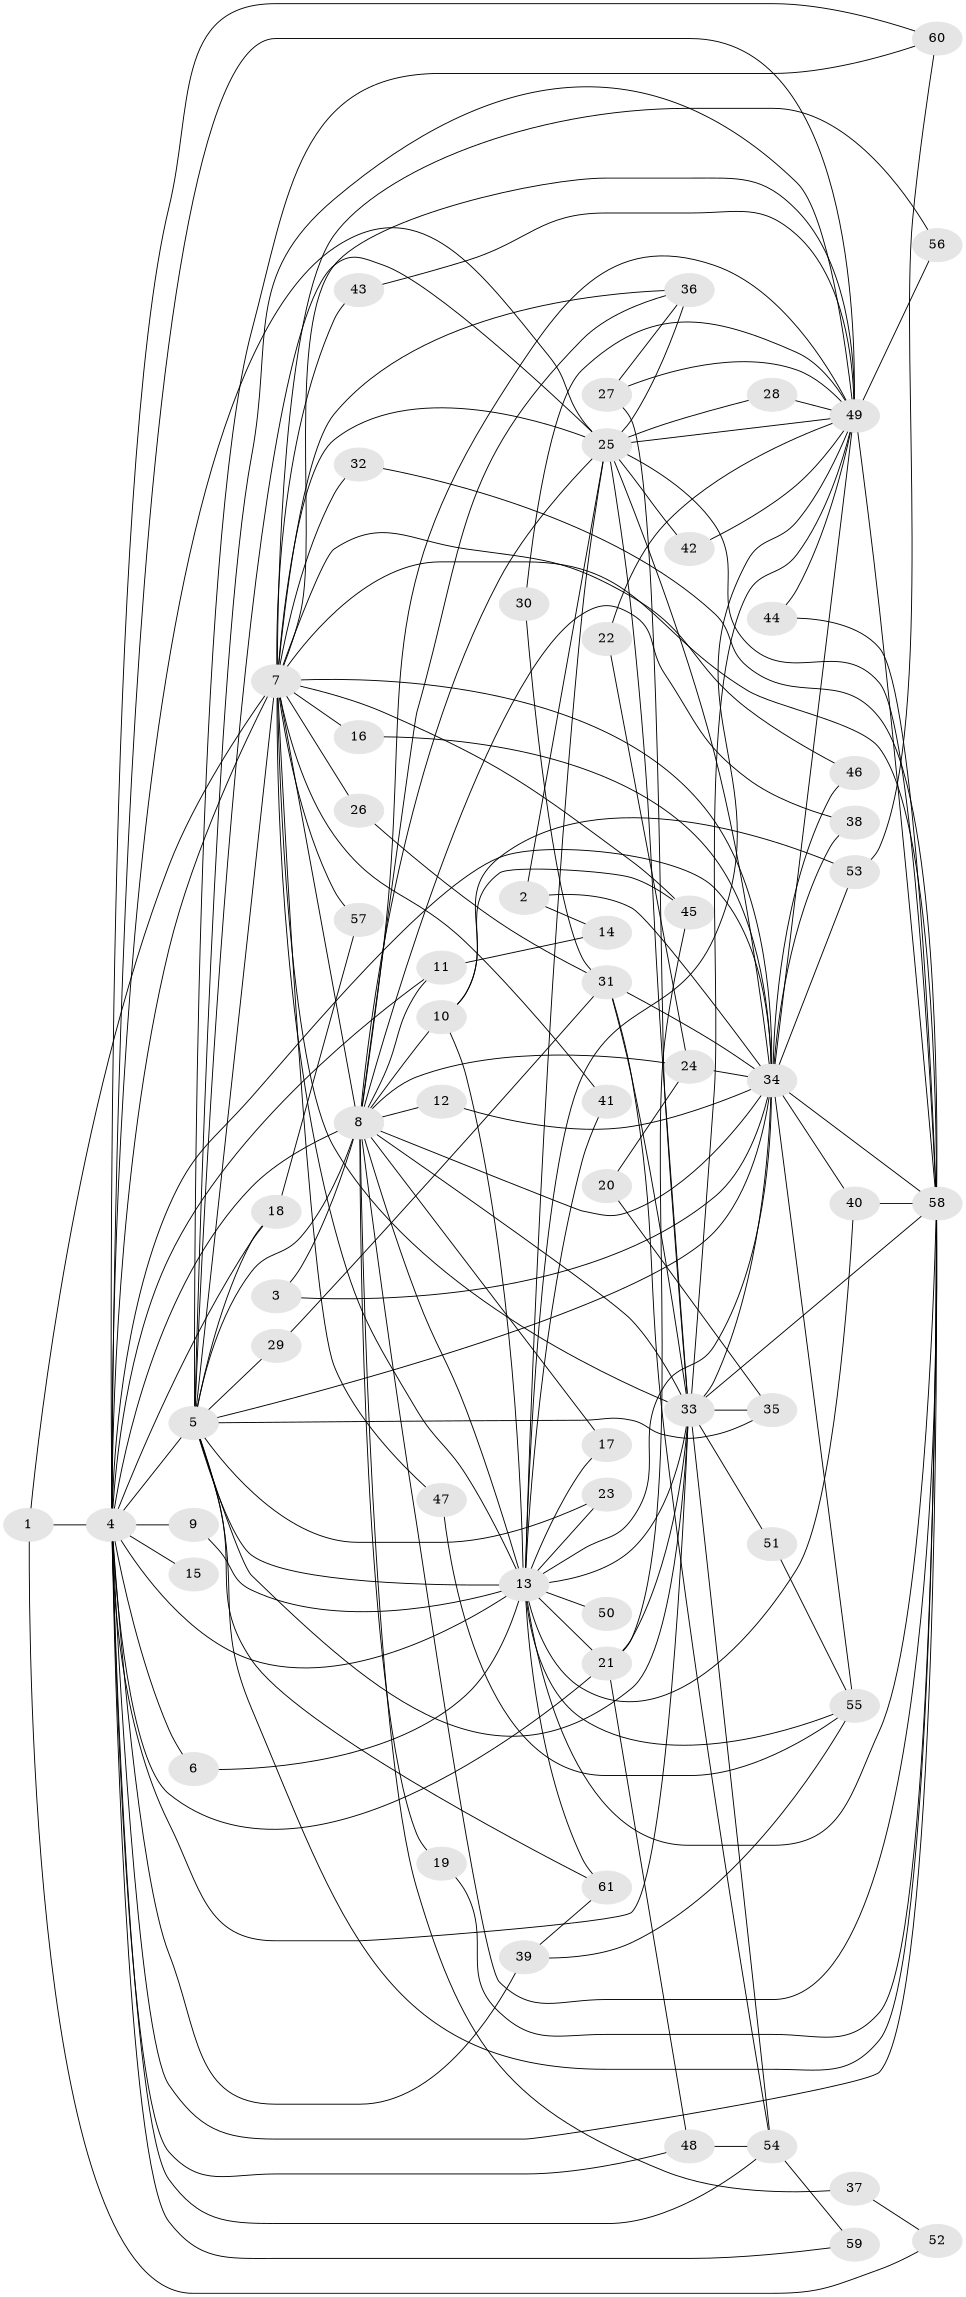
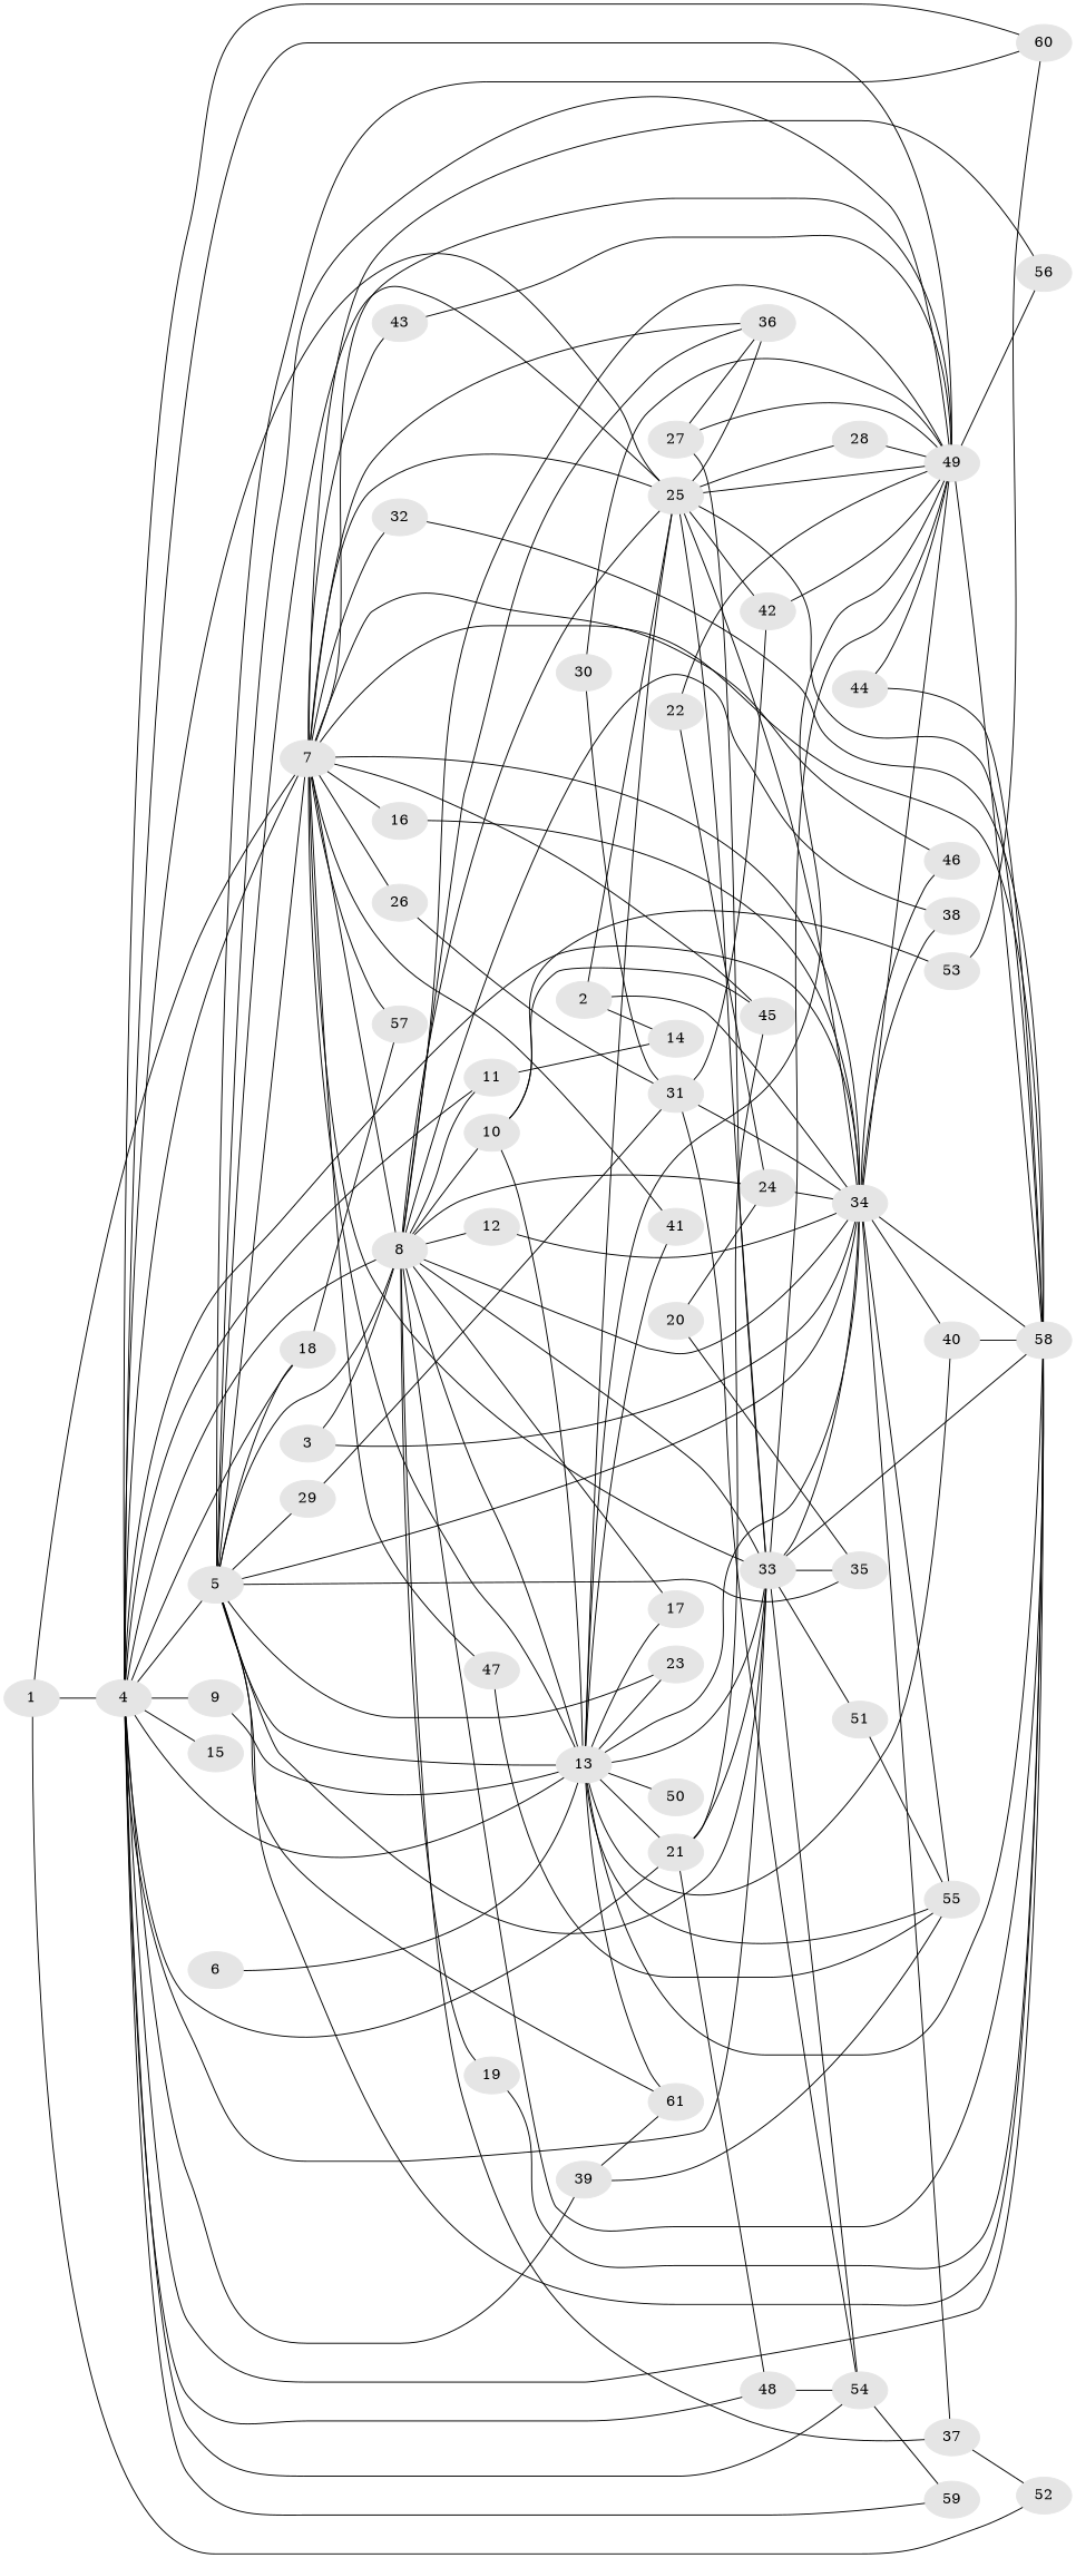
  graph {
    rankdir=LR
    node [color=gray90 style=filled]
    edge [weight=1.0]
    1
    4
    7
    52
    25
    34
    8
    5
    6
    9
    11
    13
    15
    18
    21
    33
    39
    48
    49
    54
    58
    59
    60
    16
    26
    32
    36
    41
    43
    45
    46
    47
    56
    57
    2
    14
    28
    42
    37
    38
    40
    55
    3
    10
    12
    17
    19
    24
    23
    29
    35
    61
    50
    51
    31
    53
    20
    22
    27
    30
    44
    1 -- 4
    1 -- 7
    1 -- 52
    4 -- 7
    4 -- 25
    4 -- 34
    4 -- 8
    4 -- 5 [weight=2.0]
-   4 -- 6
    4 -- 9
    4 -- 11
    4 -- 13
    4 -- 15
    4 -- 18
    4 -- 21
    4 -- 33 [weight=2.0]
    4 -- 39
    4 -- 48
    4 -- 49
    4 -- 54
    4 -- 58
    4 -- 59
    4 -- 60 [weight=2.0]
    7 -- 25 [weight=2.0]
    7 -- 34
    7 -- 8
    7 -- 13
    7 -- 33
    7 -- 49
    7 -- 58
    7 -- 16
    7 -- 26
    7 -- 32
    7 -- 36
    7 -- 41
    7 -- 43
    7 -- 45
    7 -- 46
    7 -- 47
    7 -- 56
    7 -- 57
    25 -- 34
    25 -- 33
    25 -- 49
    25 -- 58
    25 -- 36
    25 -- 28
    25 -- 42
    34 -- 49
    34 -- 58 [weight=2.0]
    34 -- 46
-   34 -- 53
+   34 -- 37
    34 -- 38
    34 -- 40
    34 -- 55
    8 -- 25
    8 -- 34
    8 -- 11
    8 -- 13
    8 -- 33 [weight=2.0]
    8 -- 49
    8 -- 58
    8 -- 36
    8 -- 37
    8 -- 38
    8 -- 10 [weight=2.0]
    8 -- 12
    8 -- 17
    8 -- 19
    8 -- 24 [weight=2.0]
    5 -- 7 [weight=2.0]
    5 -- 25
    5 -- 34
    5 -- 8
    5 -- 13
    5 -- 18
    5 -- 33 [weight=2.0]
    5 -- 49
    5 -- 58
    5 -- 60
    5 -- 23
    5 -- 29
    5 -- 35
    5 -- 61
    6 -- 13
    9 -- 13
    11 -- 14
    13 -- 25
    13 -- 34
    13 -- 21
    13 -- 33
    13 -- 49
    13 -- 58 [weight=2.0]
    13 -- 41
    13 -- 40
    13 -- 55
    13 -- 17
    13 -- 23
    13 -- 61
    13 -- 50
    18 -- 57
    21 -- 33
    21 -- 48
    21 -- 45
    33 -- 34 [weight=2.0]
    33 -- 49 [weight=2.0]
    33 -- 54
    33 -- 58
    33 -- 35 [weight=2.0]
    33 -- 51
    39 -- 55
    39 -- 61
    48 -- 54
    49 -- 58
    49 -- 56
    54 -- 59
    16 -- 34
    26 -- 31
    32 -- 58
    43 -- 49
    47 -- 55
    2 -- 25
    2 -- 34
    2 -- 14
    28 -- 49
    42 -- 49
    37 -- 52
    40 -- 58
    3 -- 34
    3 -- 8
    10 -- 13
    10 -- 45
    10 -- 53
    12 -- 34
    19 -- 58
    24 -- 34
    29 -- 31
    51 -- 55
    31 -- 34 [weight=2.0]
-   31 -- 33
+   31 -- 42
    31 -- 54
    53 -- 60
    20 -- 24
    20 -- 35
    22 -- 49
    22 -- 24
    27 -- 33
    27 -- 49
    27 -- 36
    30 -- 49
    30 -- 31
    44 -- 49
    44 -- 58
  }
